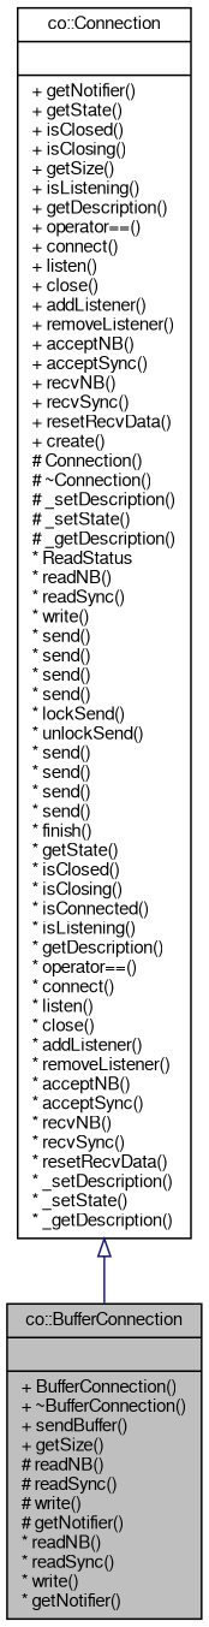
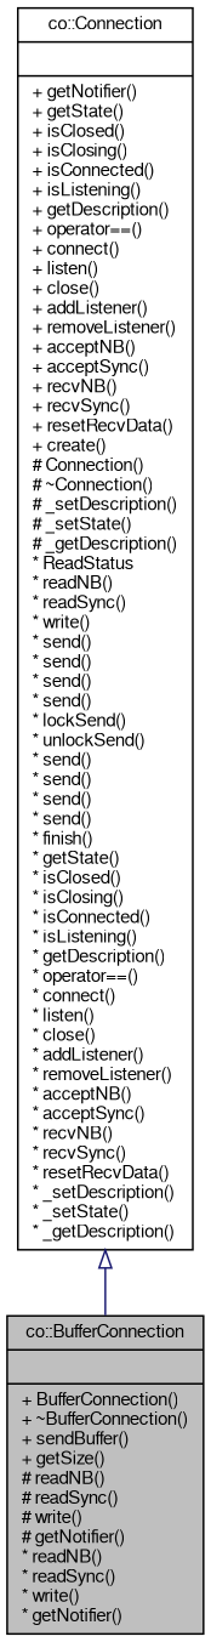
  digraph {
    node [color=black fontname=FreeSans fontsize=10 shape=record style=filled]
    n1 [fillcolor=grey75 fontcolor=black height=0.2 label="{co::BufferConnection\n||+ BufferConnection()\l+ ~BufferConnection()\l+ sendBuffer()\l+ getSize()\l# readNB()\l# readSync()\l# write()\l# getNotifier()\l* readNB()\l* readSync()\l* write()\l* getNotifier()\l}" width=0.4]
-   n2 [fillcolor=white height=0.2 label="{co::Connection\n||+ getNotifier()\l+ getState()\l+ isClosed()\l+ isClosing()\l+ getSize()\l+ isListening()\l+ getDescription()\l+ operator==()\l+ connect()\l+ listen()\l+ close()\l+ addListener()\l+ removeListener()\l+ acceptNB()\l+ acceptSync()\l+ recvNB()\l+ recvSync()\l+ resetRecvData()\l+ create()\l# Connection()\l# ~Connection()\l# _setDescription()\l# _setState()\l# _getDescription()\l* ReadStatus\l* readNB()\l* readSync()\l* write()\l* send()\l* send()\l* send()\l* send()\l* lockSend()\l* unlockSend()\l* send()\l* send()\l* send()\l* send()\l* finish()\l* getState()\l* isClosed()\l* isClosing()\l* isConnected()\l* isListening()\l* getDescription()\l* operator==()\l* connect()\l* listen()\l* close()\l* addListener()\l* removeListener()\l* acceptNB()\l* acceptSync()\l* recvNB()\l* recvSync()\l* resetRecvData()\l* _setDescription()\l* _setState()\l* _getDescription()\l}" width=0.4]
+   n2 [fillcolor=white height=0.2 label="{co::Connection\n||+ getNotifier()\l+ getState()\l+ isClosed()\l+ isClosing()\l+ isConnected()\l+ isListening()\l+ getDescription()\l+ operator==()\l+ connect()\l+ listen()\l+ close()\l+ addListener()\l+ removeListener()\l+ acceptNB()\l+ acceptSync()\l+ recvNB()\l+ recvSync()\l+ resetRecvData()\l+ create()\l# Connection()\l# ~Connection()\l# _setDescription()\l# _setState()\l# _getDescription()\l* ReadStatus\l* readNB()\l* readSync()\l* write()\l* send()\l* send()\l* send()\l* send()\l* lockSend()\l* unlockSend()\l* send()\l* send()\l* send()\l* send()\l* finish()\l* getState()\l* isClosed()\l* isClosing()\l* isConnected()\l* isListening()\l* getDescription()\l* operator==()\l* connect()\l* listen()\l* close()\l* addListener()\l* removeListener()\l* acceptNB()\l* acceptSync()\l* recvNB()\l* recvSync()\l* resetRecvData()\l* _setDescription()\l* _setState()\l* _getDescription()\l}" width=0.4]
    n2 -> n1 [arrowtail=onormal color=midnightblue dir=back fontname=FreeSans fontsize=10 labelfontname=FreeSans labelfontsize=10 style=solid]
  }
